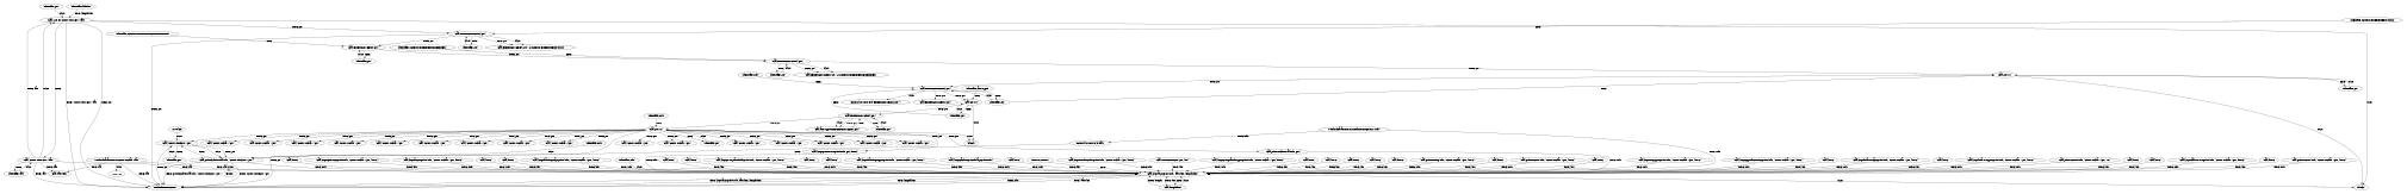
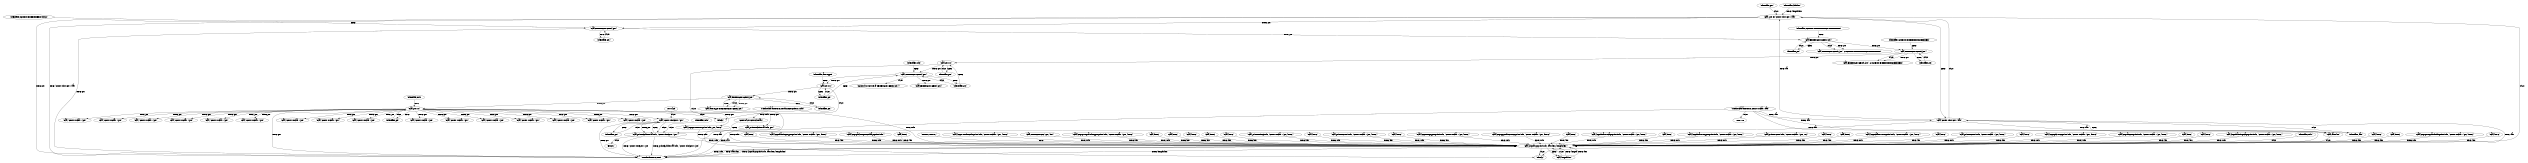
  digraph {
    n1 [label="(Call,(const uint32_t *)ptr)"]
    n2 [label="(Call,print_32bits_val(ndo, (const uint32_t *)ptr))"]
    n3 [label="(MethodReturn,RET)"]
    n4 [label="(Identifier,ptr)"]
    n5 [label="(Call,l2tp_avp_print(ndo, dat+len, length-len))"]
    n6 [label="(Block,)"]
    n7 [label="(Call,ptr++)"]
    n8 [label="(Call,print_16bits_val(ndo, ptr))"]
    n9 [label="(Call,(const u_char *)ptr)"]
    n10 [label="(Call,(const u_char *)ptr)"]
    n11 [label="(Call,(const u_char *)ptr)"]
    n12 [label="(Identifier,ptr)"]
    n13 [label="(Call,(const u_char *)ptr)"]
    n14 [label="(Call,(const u_char *)ptr)"]
    n15 [label="(Call,(const u_char *)ptr)"]
    n16 [label="(Call,(const u_char *)ptr)"]
    n17 [label="(Call,(const u_char *)ptr)"]
    n18 [label="(Call,(const u_char *)ptr)"]
    n19 [label="(Call,l2tp_proto_ver_print(ndo, ptr, len-6))"]
    n20 [label="(Block,)"]
    n21 [label="(Call,(const u_char *)ptr)"]
    n22 [label="(Call,(const u_char *)ptr)"]
    n23 [label="(Call,(const u_char *)ptr)"]
    n24 [label="(Call,(const u_char *)ptr)"]
    n25 [label="(Call,(const u_char *)ptr)"]
    n26 [label="(Call,(const u_char *)ptr)"]
    n27 [label="(Call,(const u_char *)ptr)"]
    n28 [label="(Call,EXTRACT_16BITS(ptr))"]
    n29 [label="(Identifier,ptr)"]
    n30 [label="(Call,attr_type = EXTRACT_16BITS(ptr))"]
    n31 [label="(Call,ptr++)"]
    n32 [label="(Identifier,ptr)"]
    n33 [label="(Call,EXTRACT_16BITS(ptr))"]
    n34 [label="(Identifier,ptr)"]
    n35 [label="(Call,EXTRACT_16BITS(ptr))"]
    n36 [label="(ControlStructure,if (EXTRACT_16BITS(ptr)))"]
    n37 [label="(Call,ptr++)"]
    n38 [label="(Identifier,ptr)"]
    n39 [label="(Block,)"]
    n40 [label="(Call,EXTRACT_16BITS(ptr))"]
    n41 [label="(Call,EXTRACT_16BITS(ptr) & L2TP_AVP_HDR_FLAG_HIDDEN)"]
    n42 [label="(Identifier,ptr)"]
    n43 [label="(Call,EXTRACT_16BITS(ptr))"]
+   n44 [label="(Call,EXTRACT_16BITS(ptr) & L2TP_AVP_HDR_FLAG_MANDATORY)"]
    n45 [label="(Identifier,ptr)"]
    n46 [label="(Call,EXTRACT_16BITS(ptr))"]
    n47 [label="(Identifier,ptr)"]
-   n48 [label="(Call,EXTRACT_16BITS(ptr) & L2TP_AVP_HDR_LEN_MASK)"]
    n49 [label="(Call,*ptr = (const uint16_t *)dat)"]
    n50 [label="(Call,(const uint16_t *)dat)"]
    n51 [label="(Identifier,dat)"]
    n52 [label="(Call,dat+len)"]
    n53 [label="(Call,length-len)"]
    n54 [label="(MethodParameterIn,const u_char *dat)"]
    1000108
    n56 [label="(Call,len-6)"]
    n57 [label="(Identifier,ndo)"]
    n58 [label="(Call,len-6)"]
    n59 [label="(Call,l2tp_proxy_auth_id_print(ndo, (const u_char *)ptr, len-6))"]
    n60 [label="(Call,len-6)"]
    n61 [label="(Identifier,ptr)"]
    n62 [label="(Call,len-6)"]
    n63 [label="(Call,l2tp_framing_type_print(ndo, (const u_char *)ptr, len-6))"]
    n64 [label="(Call,l2tp_packet_proc_delay_print(ndo))"]
    n65 [label="(Call,len-6)"]
    n66 [label="(ControlStructure,break;)"]
    n67 [label="(Return,return;)"]
    n68 [label="(Identifier,attr_type)"]
    n69 [label="(Call,l2tp_result_code_print(ndo, (const u_char *)ptr, len-6))"]
    n70 [label="(MethodParameterIn,netdissect_options *ndo)"]
    n71 [label="(Call,ND_TCHECK2(*ptr, len))"]
    n72 [label="(Call,l2tp_proxy_auth_type_print(ndo, (const u_char *)ptr, len-6))"]
    n73 [label="(Call,len-6)"]
    n74 [label="(Call,len-6)"]
    n75 [label="(Call,len-6)"]
    n76 [label="(Call,len-6)"]
    n77 [label="(Call,len-6)"]
    n78 [label="(Call,print_string(ndo, (const u_char *)ptr, len-6))"]
    n79 [label="(Call,len-6)"]
    n80 [label="(Identifier,L2TP_AVP_HDR_FLAG_HIDDEN)"]
    n81 [label="(Call,print_octets(ndo, (const u_char *)ptr, len-6))"]
    n82 [label="(Call,len-6)"]
    n83 [label="(Call,l2tp_msgtype_print(ndo, (const u_char *)ptr, len-6))"]
    n84 [label="(Call,l2tp_ppp_discon_cc_print(ndo, (const u_char *)ptr, len-6))"]
    n85 [label="(Call,len-6)"]
    n86 [label="(Call,l2tp_bearer_cap_print(ndo, (const u_char *)ptr, len-6))"]
    n87 [label="(Identifier,ndo)"]
    n88 [label="(Call,len-6)"]
    n89 [label="(Call,l2tp_bearer_type_print(ndo, (const u_char *)ptr, len-6))"]
    n90 [label="(Call,print_octets(ndo, (const u_char *)ptr, 16))"]
    n91 [label="(Call,len-6)"]
    n92 [label="(Call,len-6)"]
    n93 [label="(Call,l2tp_call_errors_print(ndo, (const u_char *)ptr, len-6))"]
    n94 [label="(Call,len-6)"]
    n95 [label="(Call,print_octets(ndo, (const u_char *)ptr, len-6))"]
    n96 [label="(Call,len-6)"]
    n97 [label="(Call,l2tp_q931_cc_print(ndo, (const u_char *)ptr, len-6))"]
    n98 [label="(Call,l2tp_accm_print(ndo, (const u_char *)ptr, len-6))"]
    n99 [label="(Identifier,ndo)"]
    n100 [label="(Identifier,L2TP_AVP_HDR_FLAG_MANDATORY)"]
    n101 [label="(Call,len-6)"]
    n102 [label="(Call,len-6)"]
    n103 [label="(Identifier,hidden)"]
    n104 [label="(Call,l2tp_framing_cap_print(ndo, (const u_char *)ptr, len-6))"]
    n105 [label="(Identifier,ndo)"]
    n106 [label="(Identifier,L2TP_AVP_HDR_LEN_MASK)"]
    1000429
    n1 -> n2 [label="AST: "]
    n1 -> n2 [label="DDG: ptr"]
    n1 -> n3 [label="DDG: ptr"]
    n1 -> n4 [label="CFG: "]
    n2 -> n1 [label="CFG: "]
    n2 -> n3 [label="DDG: (const uint32_t *)ptr"]
    n2 -> n3 [label="DDG: print_32bits_val(ndo, (const uint32_t *)ptr)"]
    n2 -> n5 [label="DDG: ndo"]
    n2 -> n6 [label="AST: "]
    n4 -> n1 [label="AST: "]
    n5 -> n3 [label="DDG: l2tp_avp_print(ndo, dat+len, length-len)"]
    n5 -> n3 [label="DDG: length-len"]
    n5 -> n3 [label="DDG: ndo"]
    n5 -> n3 [label="DDG: dat+len"]
    n5 -> n39 [label="AST: "]
    n5 -> n53 [label="CFG: "]
    n7 -> n1 [label="DDG: ptr"]
    n7 -> n3 [label="DDG: ptr"]
    n7 -> n8 [label="DDG: ptr"]
    n7 -> n9 [label="DDG: ptr"]
    n7 -> n10 [label="DDG: ptr"]
    n7 -> n11 [label="DDG: ptr"]
    n7 -> n12 [label="CFG: "]
    n7 -> n13 [label="DDG: ptr"]
    n7 -> n14 [label="DDG: ptr"]
    n7 -> n15 [label="DDG: ptr"]
    n7 -> n16 [label="DDG: ptr"]
    n7 -> n17 [label="DDG: ptr"]
    n7 -> n18 [label="DDG: ptr"]
    n7 -> n19 [label="DDG: ptr"]
    n7 -> n20 [label="AST: "]
    n7 -> n21 [label="DDG: ptr"]
    n7 -> n22 [label="DDG: ptr"]
    n7 -> n23 [label="DDG: ptr"]
    n7 -> n24 [label="DDG: ptr"]
    n7 -> n25 [label="DDG: ptr"]
    n7 -> n26 [label="DDG: ptr"]
    n7 -> n27 [label="DDG: ptr"]
    n8 -> n5 [label="DDG: ndo"]
    n12 -> n7 [label="AST: "]
    n19 -> n5 [label="DDG: ndo"]
    n28 -> n7 [label="DDG: ptr"]
    n28 -> n29 [label="CFG: "]
    n28 -> n30 [label="AST: "]
    n28 -> n30 [label="DDG: ptr"]
    n29 -> n28 [label="AST: "]
    n30 -> n28 [label="CFG: "]
    n31 -> n20 [label="AST: "]
    n31 -> n28 [label="DDG: ptr"]
    n31 -> n32 [label="CFG: "]
    n32 -> n31 [label="AST: "]
    n32 -> n33 [label="CFG: "]
    n33 -> n31 [label="DDG: ptr"]
    n33 -> n34 [label="CFG: "]
    n33 -> n35 [label="DDG: ptr"]
    n33 -> n36 [label="AST: "]
    n34 -> n33 [label="AST: "]
    n34 -> n37 [label="CFG: "]
    n37 -> n33 [label="DDG: ptr"]
    n37 -> n38 [label="CFG: "]
    n37 -> n39 [label="AST: "]
    n38 -> n37 [label="AST: "]
    n40 -> n37 [label="DDG: ptr"]
    n40 -> n41 [label="AST: "]
    n40 -> n41 [label="DDG: ptr"]
    n40 -> n42 [label="CFG: "]
    n42 -> n40 [label="AST: "]
    n43 -> n40 [label="DDG: ptr"]
+   n43 -> n44 [label="AST: "]
+   n43 -> n44 [label="DDG: ptr"]
    n43 -> n45 [label="CFG: "]
    n45 -> n43 [label="AST: "]
    n46 -> n3 [label="DDG: ptr"]
    n46 -> n43 [label="DDG: ptr"]
    n46 -> n47 [label="CFG: "]
-   n46 -> n48 [label="AST: "]
-   n46 -> n48 [label="DDG: ptr"]
    n47 -> n46 [label="AST: "]
    n49 -> n3 [label="DDG: (const uint16_t *)dat"]
    n49 -> n3 [label="DDG: ptr"]
    n49 -> n39 [label="AST: "]
    n49 -> n46 [label="DDG: ptr"]
    n49 -> n50 [label="CFG: "]
    n50 -> n3 [label="DDG: dat"]
    n50 -> n5 [label="DDG: dat"]
    n50 -> n49 [label="AST: "]
    n50 -> n49 [label="DDG: dat"]
    n50 -> n51 [label="CFG: "]
    n50 -> n52 [label="DDG: dat"]
    n51 -> n50 [label="AST: "]
+   n52 -> n5 [label="AST: "]
    n53 -> n5 [label="AST: "]
    n53 -> n5 [label="DDG: length"]
    n53 -> n5 [label="DDG: len"]
    n54 -> n3 [label="DDG: dat"]
    n54 -> n5 [label="DDG: dat"]
+   n54 -> n50 [label="DDG: dat"]
    n54 -> n52 [label="DDG: dat"]
    n54 -> 1000108 [label="AST: "]
    n56 -> n5 [label="DDG: len"]
    n57 -> n7 [label="CFG: "]
    n58 -> n5 [label="DDG: len"]
    n59 -> n5 [label="DDG: ndo"]
    n60 -> n5 [label="DDG: len"]
    n61 -> n49 [label="AST: "]
    n62 -> n5 [label="DDG: len"]
    n63 -> n5 [label="DDG: ndo"]
    n64 -> n5 [label="DDG: ndo"]
    n65 -> n5 [label="DDG: len"]
    n66 -> n2 [label="CFG: "]
    n67 -> n5 [label="CFG: "]
    n68 -> n31 [label="CFG: "]
    n69 -> n5 [label="DDG: ndo"]
    n70 -> n5 [label="DDG: ndo"]
    n70 -> n66 [label="DDG: ndo"]
    n71 -> n5 [label="DDG: len"]
    n72 -> n5 [label="DDG: ndo"]
    n73 -> n5 [label="DDG: len"]
    n74 -> n5 [label="DDG: len"]
    n75 -> n5 [label="DDG: len"]
    n76 -> n5 [label="DDG: len"]
    n77 -> n5 [label="DDG: len"]
    n78 -> n5 [label="DDG: ndo"]
    n79 -> n5 [label="DDG: len"]
    n80 -> n40 [label="CFG: "]
    n81 -> n5 [label="DDG: ndo"]
    n82 -> n5 [label="DDG: len"]
    n83 -> n5 [label="DDG: ndo"]
    n84 -> n5 [label="DDG: ndo"]
    n85 -> n5 [label="DDG: len"]
    n86 -> n5 [label="DDG: ndo"]
    n87 -> n33 [label="CFG: "]
    n88 -> n5 [label="DDG: len"]
    n89 -> n5 [label="DDG: ndo"]
    n90 -> n5 [label="DDG: ndo"]
    n91 -> n5 [label="DDG: len"]
    n92 -> n5 [label="DDG: len"]
    n93 -> n5 [label="DDG: ndo"]
    n94 -> n5 [label="DDG: len"]
    n95 -> n5 [label="DDG: ndo"]
    n96 -> n5 [label="DDG: len"]
    n97 -> n5 [label="DDG: ndo"]
    n98 -> n5 [label="DDG: ndo"]
    n99 -> n2 [label="AST: "]
    n100 -> n43 [label="CFG: "]
    n101 -> n5 [label="DDG: len"]
    n102 -> n5 [label="DDG: len"]
    n103 -> n49 [label="DDG: length-len"]
    n104 -> n5 [label="DDG: ndo"]
    n105 -> n5 [label="AST: "]
    n106 -> n46 [label="CFG: "]
    1000429 -> n1 [label="AST: "]
  }
